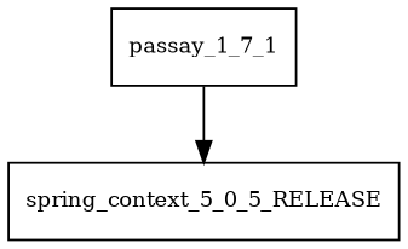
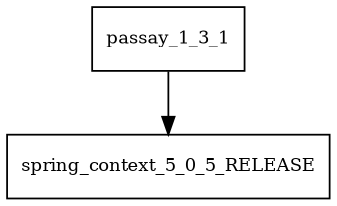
  digraph {
    node [fontsize=10.0 shape=box]
-   passay_1_3_1 [label=passay_1_7_1]
+   passay_1_3_1
    spring_context_5_0_5_RELEASE
    passay_1_3_1 -> spring_context_5_0_5_RELEASE
  }
